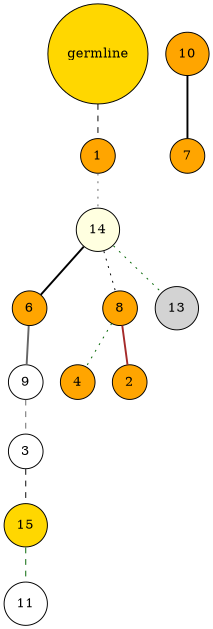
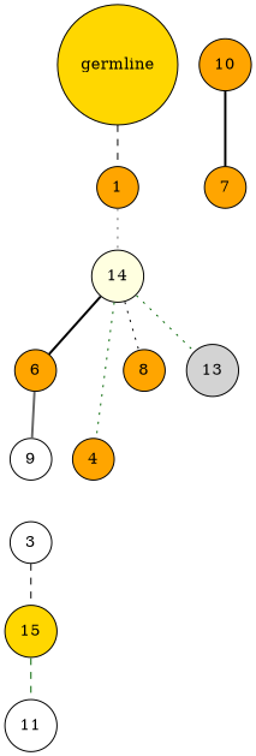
  graph {
    rankdir=UD
    splines=line
    node [fillcolor=orange shape=circle style=filled]
    edge [color=black style=dashed]
    n1 [fillcolor=gold label=germline]
    n2 [label=1]
    n3 [fillcolor=lightyellow label=14]
    n4 [label=4]
    n5 [label=6]
    n6 [label=8]
    n7 [fillcolor=lightgrey label=13]
    n8 [fillcolor=white label=9]
-   n9 [label=2]
    n10 [label=10]
    n11 [label=7]
    n12 [fillcolor=white label=3]
    n13 [fillcolor=gold label=15]
    n14 [fillcolor=white label=11]
    n1 -- n2
    n2 -- n3 [color=gray40 style=dotted]
-   n6 -- n4 [color=darkgreen style=dotted]
+   n3 -- n4 [color=darkgreen style=dotted]
    n3 -- n5 [style=bold]
    n3 -- n6 [style=dotted]
    n3 -- n7 [color=darkgreen style=dotted]
    n5 -- n8 [color=gray40 style=bold]
-   n6 -- n9 [color=brown style=bold]
-   n8 -- n12 [color=gray40]
    n10 -- n11 [style=bold]
    n12 -- n13
    n13 -- n14 [color=darkgreen]
  }
